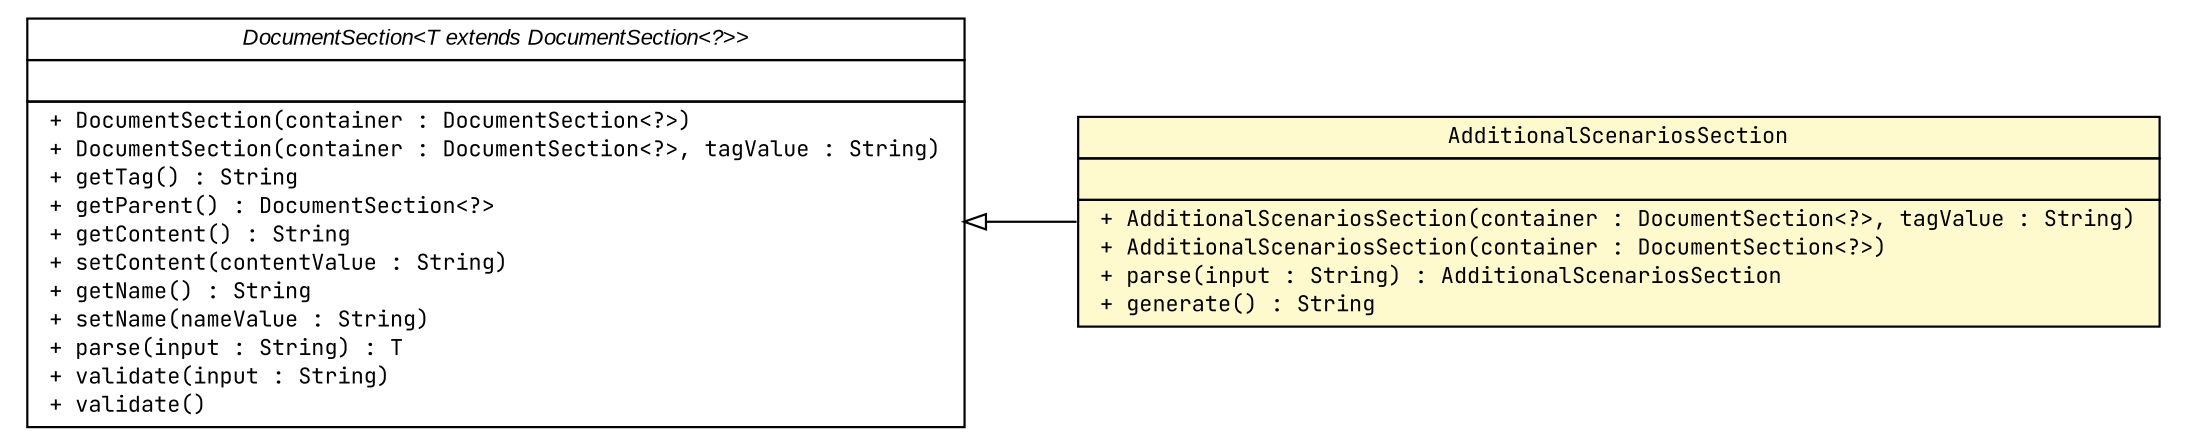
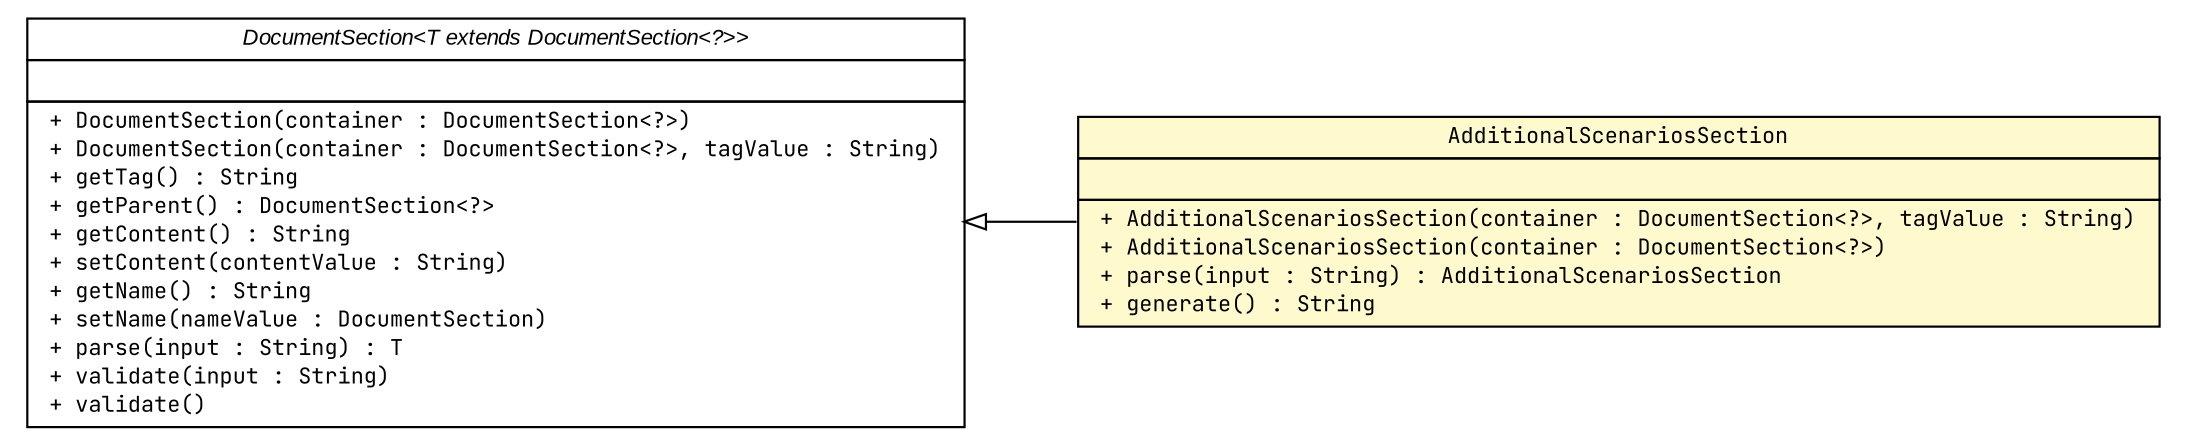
  digraph {
    nodesep=0.25
    ranksep=0.5
    rankdir=LR
    fontname="JetBrains Mono"
    node [fontcolor=black fontname="JetBrains Mono" fontsize=10.0 shape=plaintext]
-   n1 [label=<<table title="com.github.mkolisnyk.aerial.document.DocumentSection" border="0" cellborder="1" cellspacing="0" cellpadding="2" port="p" href="./DocumentSection.html"> 		<tr><td><table border="0" cellspacing="0" cellpadding="1"> <tr><td align="center" balign="center"><font face="arial italic"> DocumentSection&lt;T extends DocumentSection&lt;?&gt;&gt; </font></td></tr> 		</table></td></tr> 		<tr><td><table border="0" cellspacing="0" cellpadding="1"> <tr><td align="left" balign="left">  </td></tr> 		</table></td></tr> 		<tr><td><table border="0" cellspacing="0" cellpadding="1"> <tr><td align="left" balign="left"> + DocumentSection(container : DocumentSection&lt;?&gt;) </td></tr> <tr><td align="left" balign="left"> + DocumentSection(container : DocumentSection&lt;?&gt;, tagValue : String) </td></tr> <tr><td align="left" balign="left"> + getTag() : String </td></tr> <tr><td align="left" balign="left"> + getParent() : DocumentSection&lt;?&gt; </td></tr> <tr><td align="left" balign="left"> + getContent() : String </td></tr> <tr><td align="left" balign="left"> + setContent(contentValue : String) </td></tr> <tr><td align="left" balign="left"> + getName() : String </td></tr> <tr><td align="left" balign="left"> + setName(nameValue : String) </td></tr> <tr><td align="left" balign="left"> + parse(input : String) : T </td></tr> <tr><td align="left" balign="left"> + validate(input : String) </td></tr> <tr><td align="left" balign="left"> + validate() </td></tr> 		</table></td></tr> 		</table>>]
+   n1 [label=<<table title="com.github.mkolisnyk.aerial.document.DocumentSection" border="0" cellborder="1" cellspacing="0" cellpadding="2" port="p" href="./DocumentSection.html"> 		<tr><td><table border="0" cellspacing="0" cellpadding="1"> <tr><td align="center" balign="center"><font face="arial italic"> DocumentSection&lt;T extends DocumentSection&lt;?&gt;&gt; </font></td></tr> 		</table></td></tr> 		<tr><td><table border="0" cellspacing="0" cellpadding="1"> <tr><td align="left" balign="left">  </td></tr> 		</table></td></tr> 		<tr><td><table border="0" cellspacing="0" cellpadding="1"> <tr><td align="left" balign="left"> + DocumentSection(container : DocumentSection&lt;?&gt;) </td></tr> <tr><td align="left" balign="left"> + DocumentSection(container : DocumentSection&lt;?&gt;, tagValue : String) </td></tr> <tr><td align="left" balign="left"> + getTag() : String </td></tr> <tr><td align="left" balign="left"> + getParent() : DocumentSection&lt;?&gt; </td></tr> <tr><td align="left" balign="left"> + getContent() : String </td></tr> <tr><td align="left" balign="left"> + setContent(contentValue : String) </td></tr> <tr><td align="left" balign="left"> + getName() : String </td></tr> <tr><td align="left" balign="left"> + setName(nameValue : DocumentSection) </td></tr> <tr><td align="left" balign="left"> + parse(input : String) : T </td></tr> <tr><td align="left" balign="left"> + validate(input : String) </td></tr> <tr><td align="left" balign="left"> + validate() </td></tr> 		</table></td></tr> 		</table>>]
    n2 [label=<<table title="com.github.mkolisnyk.aerial.document.AdditionalScenariosSection" border="0" cellborder="1" cellspacing="0" cellpadding="2" port="p" bgcolor="lemonChiffon" href="./AdditionalScenariosSection.html"> 		<tr><td><table border="0" cellspacing="0" cellpadding="1"> <tr><td align="center" balign="center"> AdditionalScenariosSection </td></tr> 		</table></td></tr> 		<tr><td><table border="0" cellspacing="0" cellpadding="1"> <tr><td align="left" balign="left">  </td></tr> 		</table></td></tr> 		<tr><td><table border="0" cellspacing="0" cellpadding="1"> <tr><td align="left" balign="left"> + AdditionalScenariosSection(container : DocumentSection&lt;?&gt;, tagValue : String) </td></tr> <tr><td align="left" balign="left"> + AdditionalScenariosSection(container : DocumentSection&lt;?&gt;) </td></tr> <tr><td align="left" balign="left"> + parse(input : String) : AdditionalScenariosSection </td></tr> <tr><td align="left" balign="left"> + generate() : String </td></tr> 		</table></td></tr> 		</table>>]
    n1 -> n2 [arrowtail=empty dir=back fontname="JetBrains Mono" fontsize=10 headport=p labelfontname=arial labelfontsize=10 tailport=p]
  }
